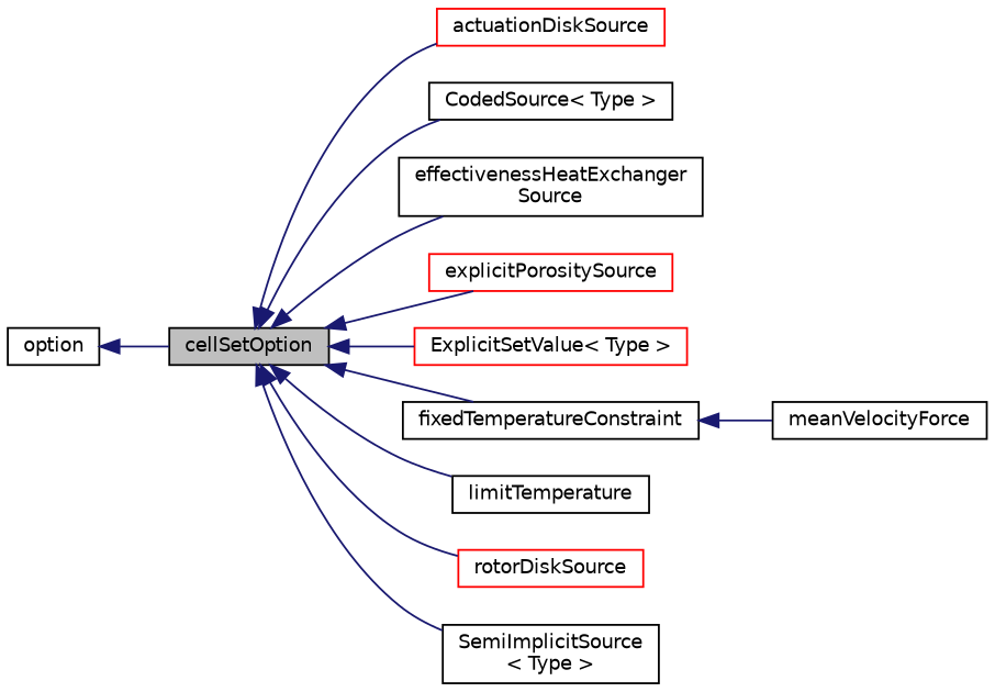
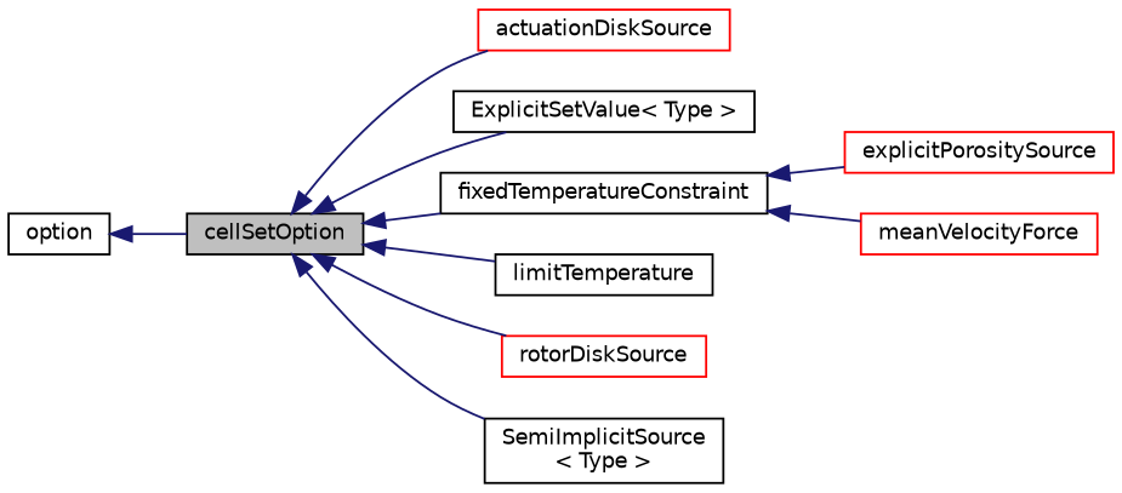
  digraph {
    rankdir=LR
    node [color=black fontname=Helvetica fontsize=10 shape=record]
    edge [color=midnightblue dir=back fontname=Helvetica fontsize=10 labelfontname=Helvetica labelfontsize=10 style=solid]
    n1 [fillcolor=grey75 fontcolor=black height=0.2 label=cellSetOption style=filled width=0.4]
    n2 [color=red height=0.2 label=actuationDiskSource width=0.4]
-   n3 [height=0.2 label="CodedSource\< Type \>" width=0.4]
-   n4 [height=0.2 label="effectivenessHeatExchanger\lSource" width=0.4]
    n5 [color=red height=0.2 label=explicitPorositySource width=0.4]
-   n6 [color=red height=0.2 label="ExplicitSetValue\< Type \>" width=0.4]
+   n6 [height=0.2 label="ExplicitSetValue\< Type \>" width=0.4]
    n7 [height=0.2 label=fixedTemperatureConstraint width=0.4]
    n8 [height=0.2 label=limitTemperature width=0.4]
    n9 [color=red height=0.2 label=rotorDiskSource width=0.4]
    n10 [height=0.2 label="SemiImplicitSource\l\< Type \>" width=0.4]
-   n11 [height=0.2 label=meanVelocityForce width=0.4]
+   n11 [color=red height=0.2 label=meanVelocityForce width=0.4]
    n12 [height=0.2 label=option width=0.4]
    n1 -> n2
-   n1 -> n3
-   n1 -> n4
-   n1 -> n5
+   n7 -> n5
    n1 -> n6
    n1 -> n7
    n1 -> n8
    n1 -> n9
    n1 -> n10
    n7 -> n11
    n12 -> n1
  }
